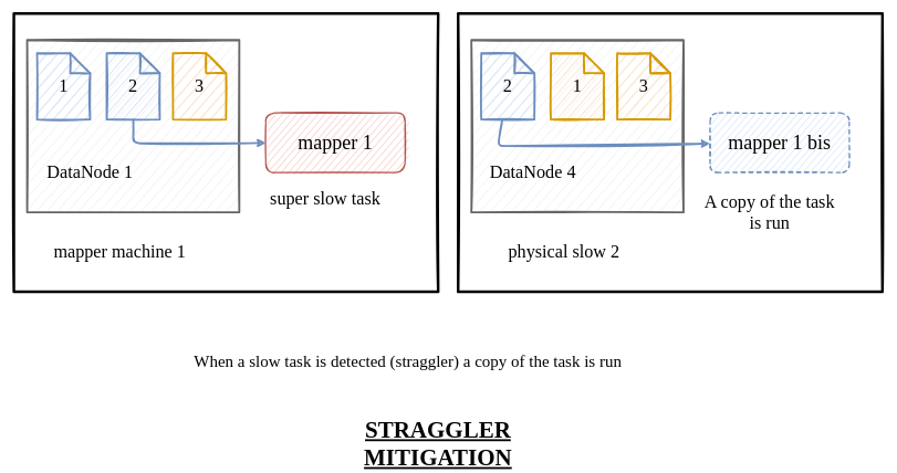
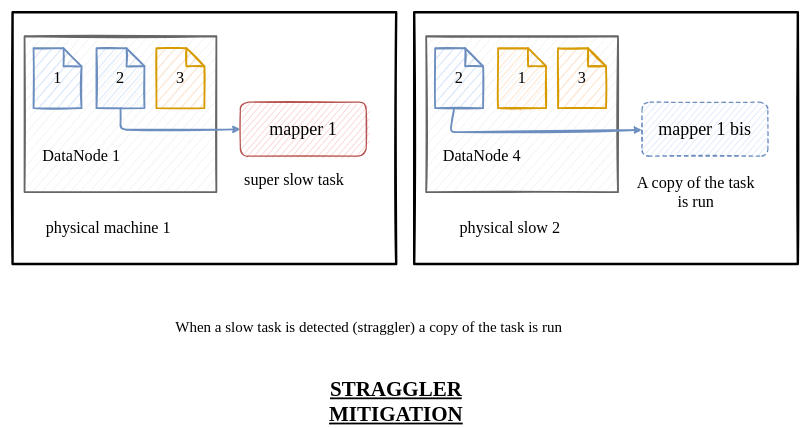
  <mxCell id="0" />
  <mxCell id="1" parent="0" />
  <mxCell id="2" value="" style="rounded=0;whiteSpace=wrap;html=1;fillColor=none;sketch=1;strokeWidth=4;" vertex="1" parent="1"><mxGeometry x="20" y="20" width="640" height="420" as="geometry" /></mxCell>
  <mxCell id="3" value="" style="rounded=0;whiteSpace=wrap;html=1;sketch=1;strokeWidth=3;strokeColor=#666666;fontColor=#333333;fillColor=#f5f5f5;" parent="1" vertex="1"><mxGeometry x="710" y="60" width="320" height="260" as="geometry" /></mxCell>
  <mxCell id="4" value="" style="rounded=0;whiteSpace=wrap;html=1;sketch=1;strokeWidth=3;fillColor=#f5f5f5;strokeColor=#666666;fontColor=#333333;" parent="1" vertex="1"><mxGeometry x="40" y="60" width="320" height="260" as="geometry" /></mxCell>
  <mxCell id="5" value="DataNode 1" style="text;html=1;strokeColor=none;fillColor=none;align=center;verticalAlign=middle;whiteSpace=wrap;rounded=0;sketch=1;fontSize=27;fontFamily=Architects Daughter;" parent="1" vertex="1"><mxGeometry x="55" y="230" width="160" height="60" as="geometry" /></mxCell>
  <mxCell id="6" value="1" style="shape=note;whiteSpace=wrap;html=1;backgroundOutline=1;darkOpacity=0.05;sketch=1;strokeWidth=3;fontFamily=Architects Daughter;fontSize=27;fillColor=#dae8fc;strokeColor=#6c8ebf;" parent="1" vertex="1"><mxGeometry x="55" y="80" width="80" height="100" as="geometry" /></mxCell>
  <mxCell id="7" value="3" style="shape=note;whiteSpace=wrap;html=1;backgroundOutline=1;darkOpacity=0.05;sketch=1;strokeWidth=3;fontFamily=Architects Daughter;fontSize=27;fillColor=#ffe6cc;strokeColor=#d79b00;" parent="1" vertex="1"><mxGeometry x="260" y="80" width="80" height="100" as="geometry" /></mxCell>
  <mxCell id="8" value="DataNode 4" style="text;html=1;strokeColor=none;fillColor=none;align=center;verticalAlign=middle;whiteSpace=wrap;rounded=0;sketch=1;fontSize=27;fontFamily=Architects Daughter;" parent="1" vertex="1"><mxGeometry x="722.5" y="230" width="160" height="60" as="geometry" /></mxCell>
  <mxCell id="9" value="2" style="shape=note;whiteSpace=wrap;html=1;backgroundOutline=1;darkOpacity=0.05;sketch=1;strokeWidth=3;fontFamily=Architects Daughter;fontSize=27;fillColor=#dae8fc;strokeColor=#6c8ebf;" parent="1" vertex="1"><mxGeometry x="160" y="80" width="80" height="100" as="geometry" /></mxCell>
  <mxCell id="10" value="2" style="shape=note;whiteSpace=wrap;html=1;backgroundOutline=1;darkOpacity=0.05;sketch=1;strokeWidth=3;fontFamily=Architects Daughter;fontSize=27;fillColor=#dae8fc;strokeColor=#6c8ebf;" parent="1" vertex="1"><mxGeometry x="725" y="80" width="80" height="100" as="geometry" /></mxCell>
  <mxCell id="11" value="3" style="shape=note;whiteSpace=wrap;html=1;backgroundOutline=1;darkOpacity=0.05;sketch=1;strokeWidth=3;fontFamily=Architects Daughter;fontSize=27;fillColor=#ffe6cc;strokeColor=#d79b00;" parent="1" vertex="1"><mxGeometry x="930" y="80" width="80" height="100" as="geometry" /></mxCell>
  <mxCell id="12" value="1" style="shape=note;whiteSpace=wrap;html=1;backgroundOutline=1;darkOpacity=0.05;sketch=1;strokeWidth=3;fontFamily=Architects Daughter;fontSize=27;fillColor=#ffe6cc;strokeColor=#d79b00;" parent="1" vertex="1"><mxGeometry x="830" y="80" width="80" height="100" as="geometry" /></mxCell>
  <mxCell id="13" value="&lt;font face=&quot;Architects Daughter&quot; style=&quot;font-size: 30px&quot;&gt;mapper 1&lt;/font&gt;" style="rounded=1;whiteSpace=wrap;html=1;sketch=1;strokeWidth=2;fillColor=#f8cecc;strokeColor=#b85450;" vertex="1" parent="1"><mxGeometry x="400" y="170" width="210" height="90" as="geometry" /></mxCell>
  <mxCell id="14" value="" style="endArrow=classic;html=1;sketch=1;fillColor=#dae8fc;strokeColor=#6c8ebf;strokeWidth=3;exitX=0.5;exitY=1;exitDx=0;exitDy=0;exitPerimeter=0;" edge="1" parent="1" source="9" target="13"><mxGeometry width="50" height="50" relative="1" as="geometry"><mxPoint x="650" y="420" as="sourcePoint" /><mxPoint x="700" y="370" as="targetPoint" /><Array as="points"><mxPoint x="200" y="216" /></Array></mxGeometry></mxCell>
- <mxCell id="15" value="mapper machine 1" style="text;html=1;strokeColor=none;fillColor=none;align=center;verticalAlign=middle;whiteSpace=wrap;rounded=0;sketch=1;fontSize=27;fontFamily=Architects Daughter;" vertex="1" parent="1"><mxGeometry x="50" y="350" width="260" height="60" as="geometry" /></mxCell>
+ <mxCell id="15" value="physical machine 1" style="text;html=1;strokeColor=none;fillColor=none;align=center;verticalAlign=middle;whiteSpace=wrap;rounded=0;sketch=1;fontSize=27;fontFamily=Architects Daughter;" vertex="1" parent="1"><mxGeometry x="50" y="350" width="260" height="60" as="geometry" /></mxCell>
  <mxCell id="16" value="" style="rounded=0;whiteSpace=wrap;html=1;fillColor=none;sketch=1;strokeWidth=4;" vertex="1" parent="1"><mxGeometry x="690" y="20" width="640" height="420" as="geometry" /></mxCell>
  <mxCell id="17" value="&lt;font face=&quot;Architects Daughter&quot; style=&quot;font-size: 30px&quot;&gt;mapper 1 bis&lt;/font&gt;" style="rounded=1;whiteSpace=wrap;html=1;sketch=1;strokeWidth=2;fillColor=#dae8fc;strokeColor=#6c8ebf;dashed=1;" vertex="1" parent="1"><mxGeometry x="1070" y="170" width="210" height="90" as="geometry" /></mxCell>
  <mxCell id="18" value="" style="endArrow=classic;html=1;sketch=1;fillColor=#dae8fc;strokeColor=#6c8ebf;strokeWidth=3;" edge="1" parent="1" target="17"><mxGeometry width="50" height="50" relative="1" as="geometry"><mxPoint x="756.667" y="180" as="sourcePoint" /><mxPoint x="1370" y="370" as="targetPoint" /><Array as="points"><mxPoint x="750" y="220" /></Array></mxGeometry></mxCell>
  <mxCell id="19" value="physical slow 2" style="text;html=1;strokeColor=none;fillColor=none;align=center;verticalAlign=middle;whiteSpace=wrap;rounded=0;sketch=1;fontSize=27;fontFamily=Architects Daughter;" vertex="1" parent="1"><mxGeometry x="720" y="350" width="260" height="60" as="geometry" /></mxCell>
  <mxCell id="20" value="&lt;font face=&quot;Architects Daughter&quot; style=&quot;font-size: 25px&quot;&gt;When a slow task is detected (straggler) a copy of the task is run&lt;br&gt;&lt;/font&gt;" style="text;html=1;strokeColor=none;fillColor=none;align=left;verticalAlign=middle;whiteSpace=wrap;rounded=0;sketch=1;" vertex="1" parent="1"><mxGeometry x="290" y="460" width="775" height="170" as="geometry" /></mxCell>
  <mxCell id="21" value="&lt;font face=&quot;Architects Daughter&quot; size=&quot;1&quot;&gt;&lt;b&gt;&lt;u style=&quot;font-size: 35px&quot;&gt;STRAGGLER MITIGATION&lt;/u&gt;&lt;/b&gt;&lt;/font&gt;" style="text;html=1;strokeColor=none;fillColor=none;align=center;verticalAlign=middle;whiteSpace=wrap;rounded=0;sketch=1;" vertex="1" parent="1"><mxGeometry x="450" y="660" width="420" height="20" as="geometry" /></mxCell>
  <mxCell id="22" value="super slow task" style="text;html=1;strokeColor=none;fillColor=none;align=center;verticalAlign=middle;whiteSpace=wrap;rounded=0;sketch=1;fontSize=27;fontFamily=Architects Daughter;" vertex="1" parent="1"><mxGeometry x="390" y="270" width="200" height="60" as="geometry" /></mxCell>
  <mxCell id="23" value="A copy of the task is run" style="text;html=1;strokeColor=none;fillColor=none;align=center;verticalAlign=middle;whiteSpace=wrap;rounded=0;sketch=1;fontSize=27;fontFamily=Architects Daughter;" vertex="1" parent="1"><mxGeometry x="1060" y="290" width="200" height="60" as="geometry" /></mxCell>
